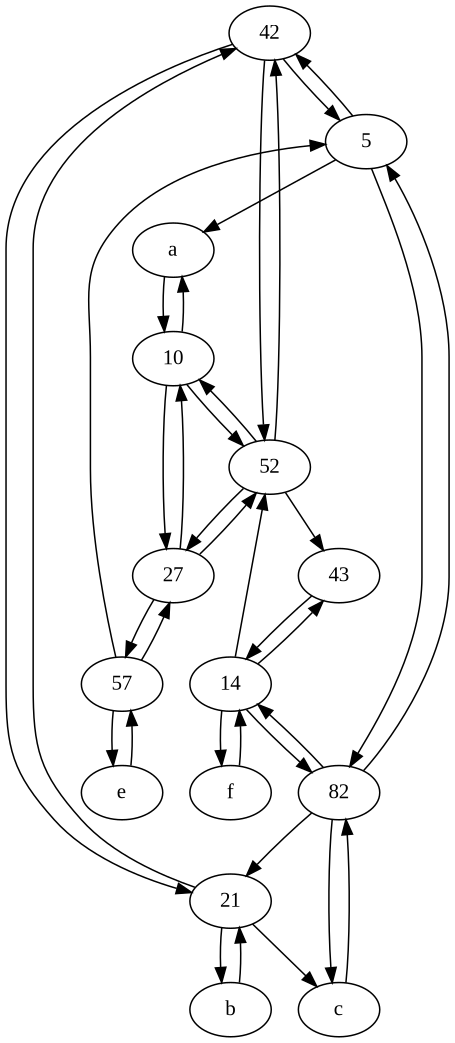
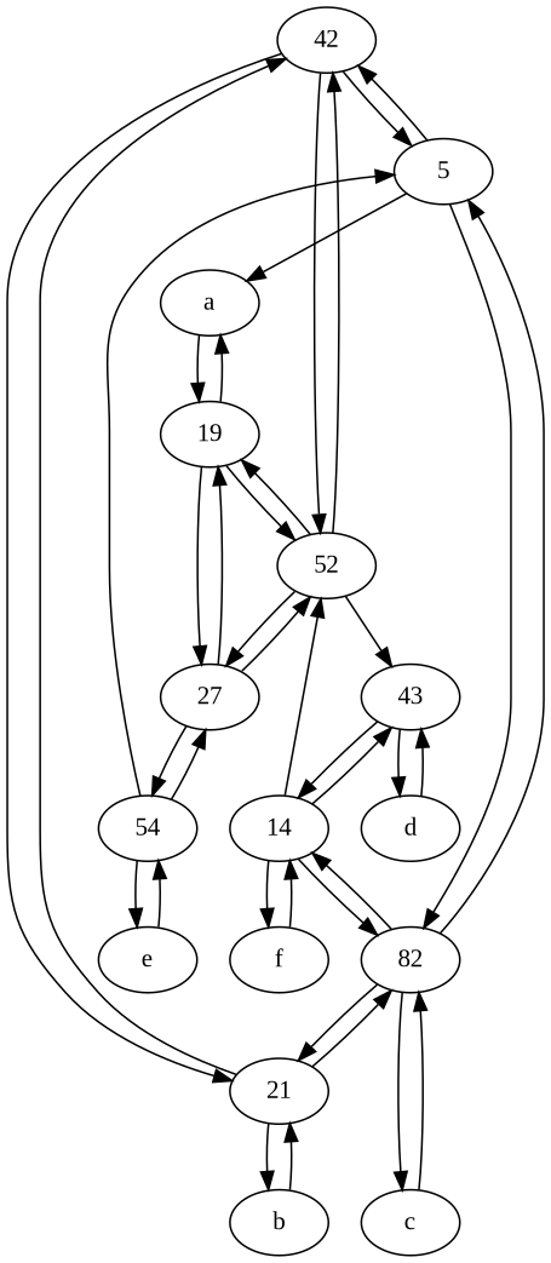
  digraph {
    fontname="Liberation Serif"
    node [fontname="Liberation Serif"]
    edge [fontname="Liberation Serif"]
    42
    5
    52
    21
    n5 [label=82]
    a
    27
-   10
+   10 [label=19]
    43
    b
    f
    14
-   57
+   57 [label=54]
    e
    c
+   d
    42 -> 5
    42 -> 52
    42 -> 21
    5 -> 42
    5 -> n5
    5 -> a
    52 -> 42
    52 -> 27
    52 -> 10
    52 -> 43
    21 -> 42
-   21 -> c
+   21 -> n5
    21 -> b
    n5 -> 5
    n5 -> 21
    n5 -> 14
    n5 -> c
    a -> 10
    27 -> 52
    27 -> 10
    27 -> 57
    10 -> 52
    10 -> a
    10 -> 27
    43 -> 14
+   43 -> d
    b -> 21
    f -> 14
    14 -> 52
    14 -> n5
    14 -> 43
    14 -> f
    57 -> 5
    57 -> 27
    57 -> e
    e -> 57
    c -> n5
+   d -> 43
  }
